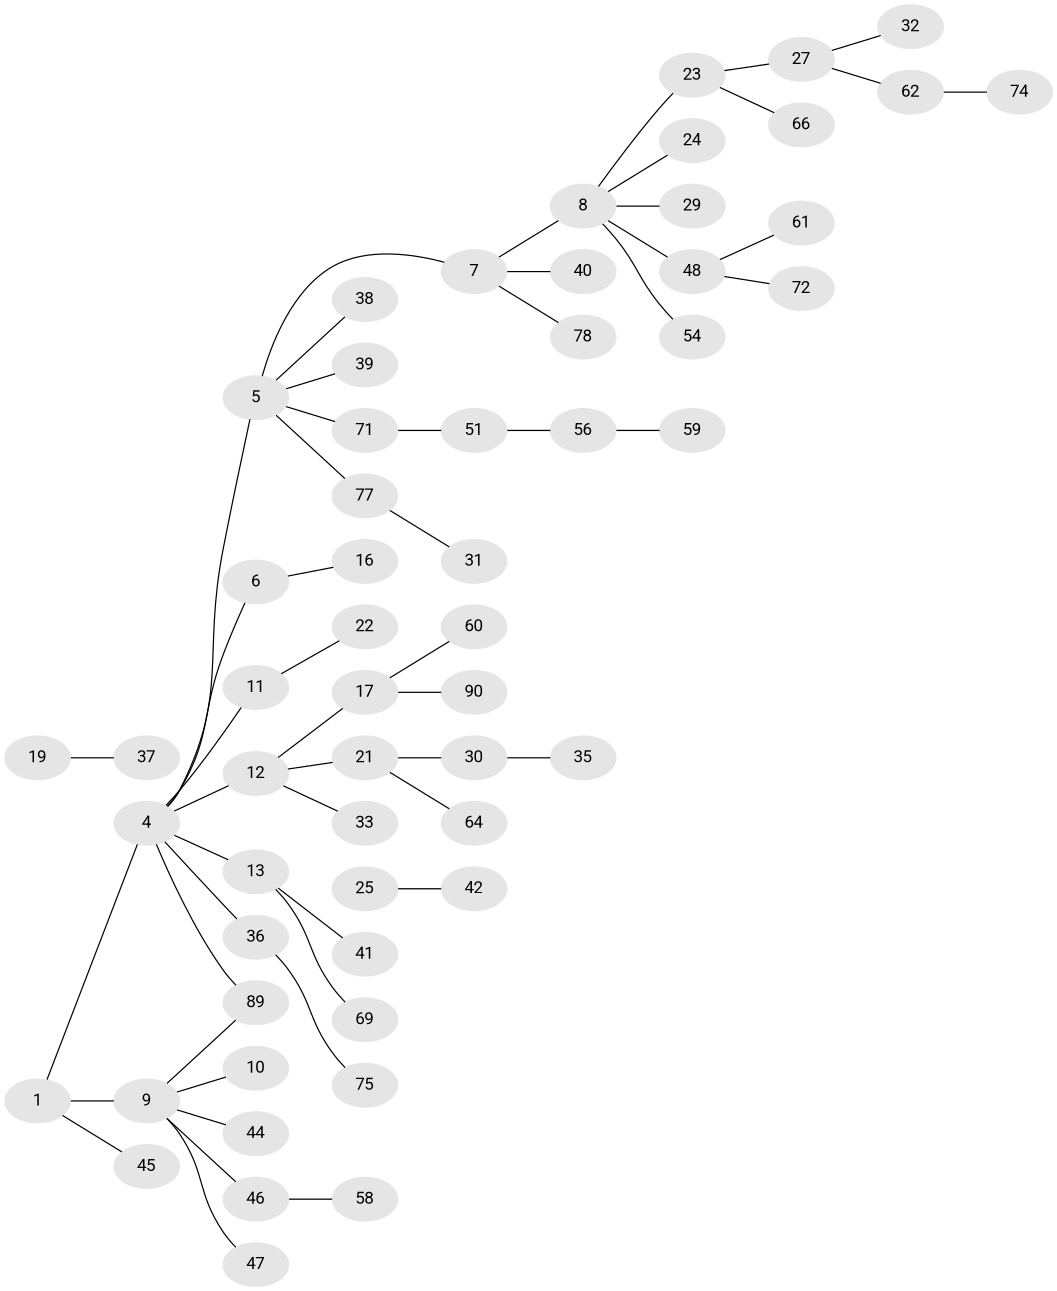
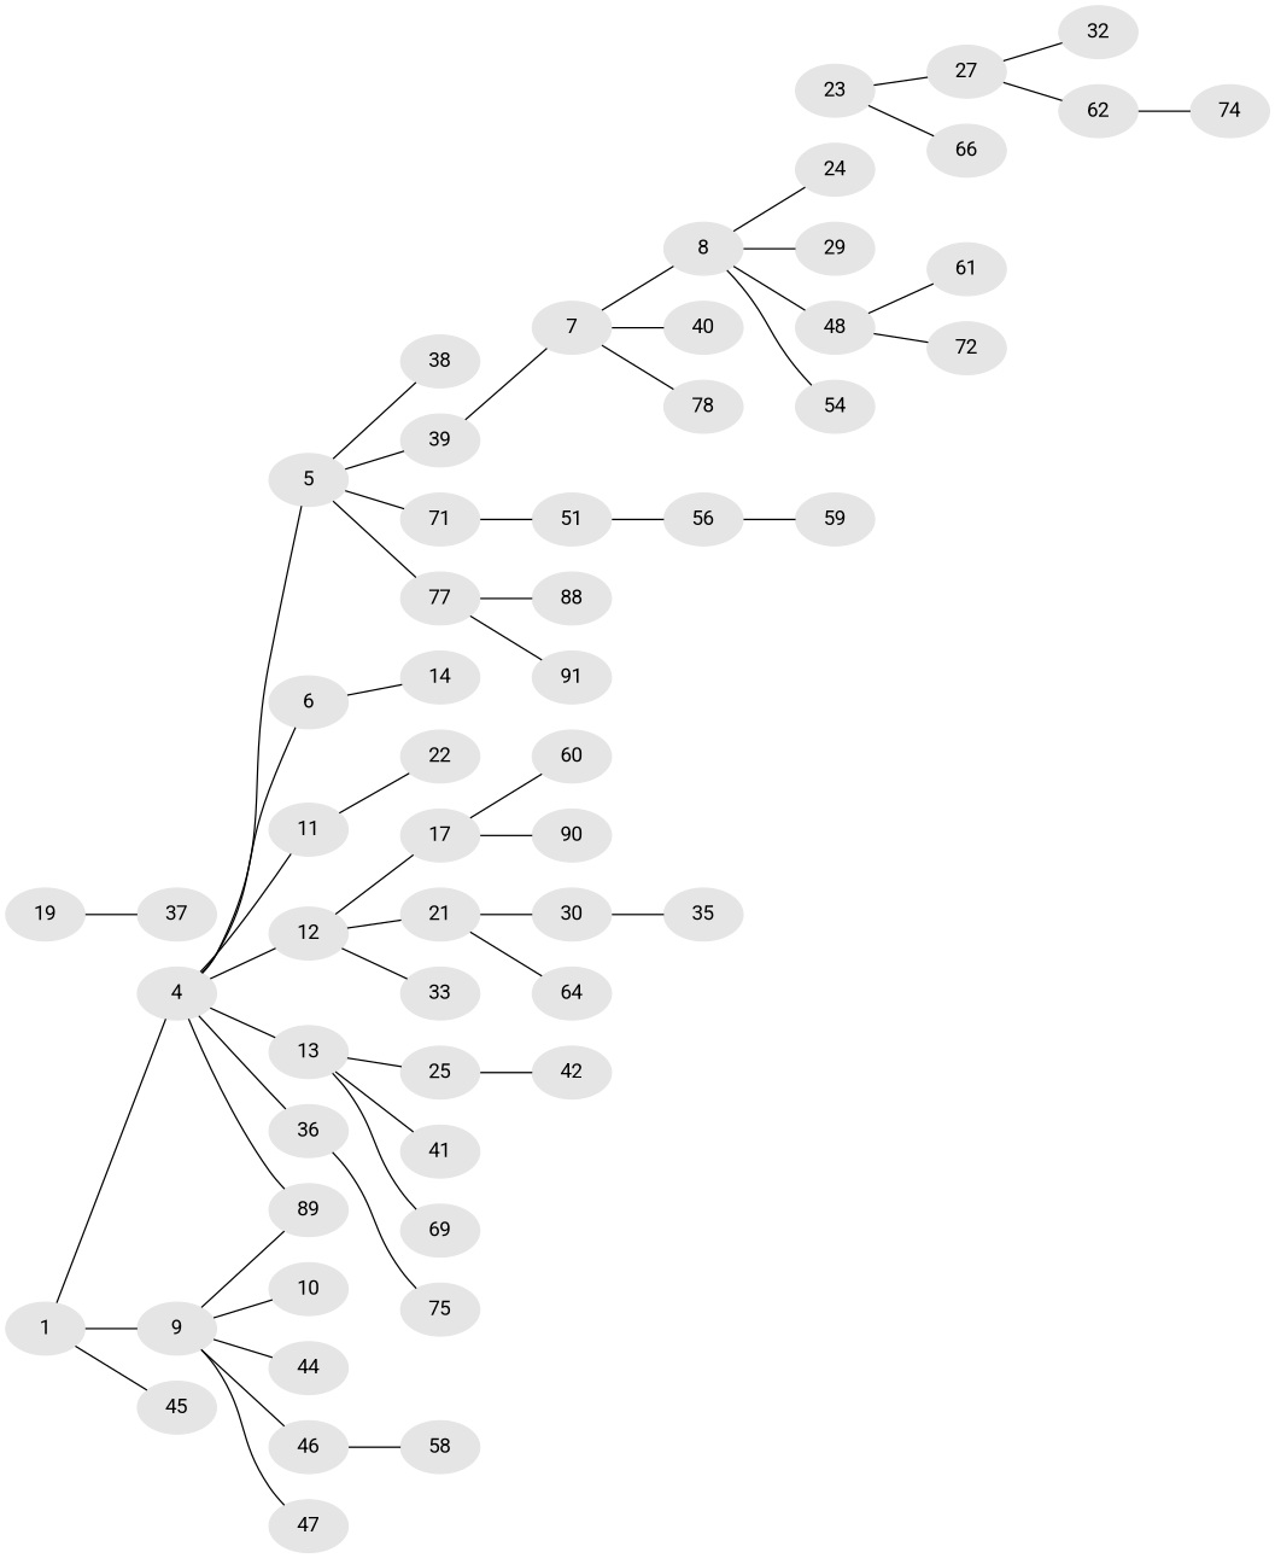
  graph {
    fontname=Roboto
    rankdir=LR
    node [color=gray90 fontname=Roboto style=filled]
    edge [fontname=Roboto]
    1 [super="+3"]
    n2 [label=4 super="+4"]
    9 [super="+18"]
    45 [super="+87"]
    5 [super="+15"]
    6 [super="+53"]
    11 [super="+20"]
    12
    13 [super="+14"]
    36 [super="+68"]
    89
    10
    44 [super="+67"]
    46 [super="+55"]
    47
    7 [super="+34"]
    38
    39 [super="+83"]
    71
    77 [super="+81"]
-   16 [super="+82"]
+   16 [super="+82" label=14]
    22
    17 [super="+28"]
    21 [super="+43"]
    33 [super="+52"]
    25 [super="+57"]
    41 [super="+85"]
    69 [super="+79"]
    75 [super="+84"]
    8 [super="+70"]
    40
    78
    56 [super="+76"]
    51
-   91 [label=31]
+   88
+   91
    23
    24 [super="+86"]
    29
    48 [super="+50"]
    54
    27 [super="+49"]
    66
    61
    72
    19 [super="+73"]
    37 [super="+63"]
    58
    60
    90
    30 [super="+31"]
    64
    42
    35
    32
    62 [super="+65"]
    74 [super="+92"]
    59
    1 -- n2
    1 -- 9
    1 -- 45
    n2 -- 5
    n2 -- 6
    n2 -- 11
    n2 -- 12
    n2 -- 13
    n2 -- 36
    n2 -- 89
    9 -- 89
    9 -- 10
    9 -- 44
    9 -- 46
    9 -- 47
-   5 -- 7
+   39 -- 7
    5 -- 38
    5 -- 39
    5 -- 71
    5 -- 77
    6 -- 16
    11 -- 22
    12 -- 17
    12 -- 21
    12 -- 33
+   13 -- 25
    13 -- 41
    13 -- 69
    36 -- 75
    46 -- 58
    7 -- 8
    7 -- 40
    7 -- 78
    71 -- 51
+   77 -- 88
    77 -- 91
    17 -- 60
    17 -- 90
    21 -- 30
    21 -- 64
    25 -- 42
-   8 -- 23
    8 -- 24
    8 -- 29
    8 -- 48
    8 -- 54
    56 -- 59
    51 -- 56
    23 -- 27
    23 -- 66
    48 -- 61
    48 -- 72
    27 -- 32
    27 -- 62
    19 -- 37
    30 -- 35
    62 -- 74
  }
